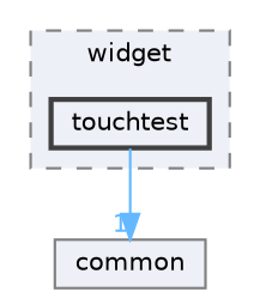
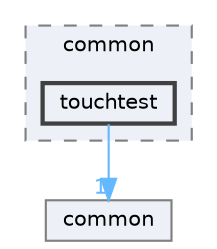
  digraph {
    compound=true
    node [fillcolor="#edf0f7" fontname=Helvetica fontsize=10 shape=box]
    n1 [color=grey25 height=0.2 label=touchtest style="filled,bold" width=0.4]
    n2 [color=grey50 height=0.2 label=common style=filled width=0.4]
    subgraph cluster_1 {
      bgcolor="#edf0f7"
      fontname=Helvetica
      fontsize=10
-     label=widget
+     label=common
      pencolor=grey50
      style="filled,dashed"
      n1
    }
    n1 -> n2 [color=steelblue1 fontcolor=steelblue1 fontname=Helvetica fontsize=10 headlabel=1 labeldistance=1.5 labelfontname=Helvetica labelfontsize=10]
  }
